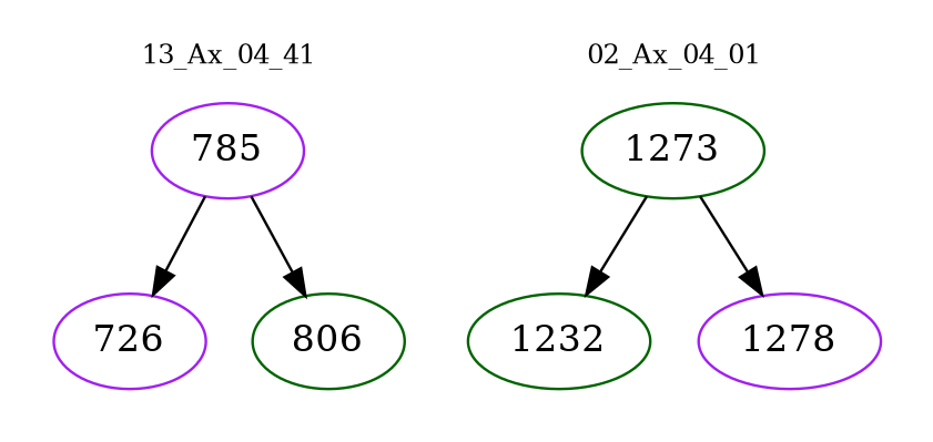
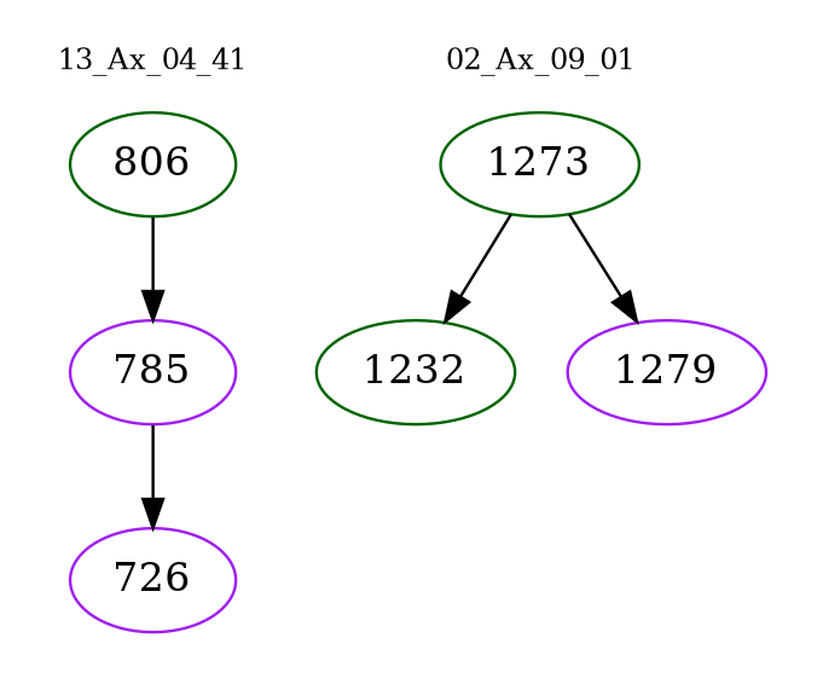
  digraph {
    node [color=purple]
    edge [color=black]
    n1 [label=785]
    n2 [label=726]
    n3 [color=darkgreen label=806]
    n4 [color=darkgreen label=1273]
    n5 [color=darkgreen label=1232]
-   n6 [label=1278]
+   n6 [label=1279]
    subgraph cluster_1 {
      color=white
      fontsize=10
      label="13_Ax_04_41"
      n1
      n2
      n3
    }
    subgraph cluster_2 {
      color=white
      fontsize=10
-     label="02_Ax_04_01"
+     label="02_Ax_09_01"
      n4
      n5
      n6
    }
    n1 -> n2
-   n1 -> n3
+   n3 -> n1
    n4 -> n5
    n4 -> n6
  }
